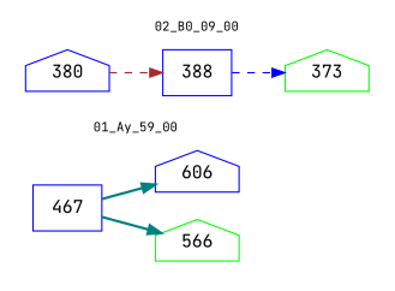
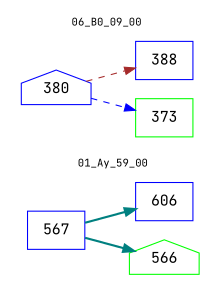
  digraph {
    fontname="JetBrains Mono"
    rankdir=LR
    node [color=blue fontname="JetBrains Mono" shape=box]
    edge [color=teal fontname="JetBrains Mono" style=bold]
-   n1 [label=467]
+   n1 [label=567]
    n2 [color=green label=566 shape=house]
-   n3 [label=606 shape=house]
+   n3 [label=606]
    n4 [label=380 shape=house]
-   n5 [color=green label=373 shape=house]
+   n5 [color=green label=373]
    n6 [label=388]
    subgraph cluster_1 {
      color=white
      fontsize=10
      label="01_Ay_59_00"
      n1
      n2
      n3
    }
    subgraph cluster_2 {
      color=white
      fontsize=10
-     label="02_B0_09_00"
+     label="06_B0_09_00"
      n4
      n5
      n6
    }
    n1 -> n2
    n1 -> n3
-   n6 -> n5 [color=blue style=dashed]
+   n4 -> n5 [color=blue style=dashed]
    n4 -> n6 [color=brown style=dashed]
  }
